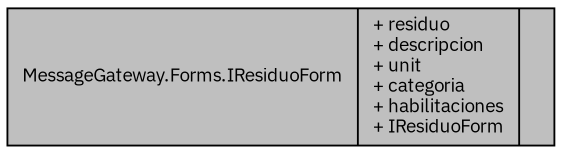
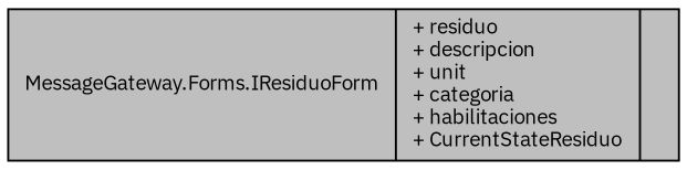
  digraph {
    rankdir=LR
    fontname="IBM Plex Sans"
-   n1 [color=black fillcolor=grey75 fontcolor=black fontname="IBM Plex Sans" fontsize=10 height=0.2 label="{MessageGateway.Forms.IResiduoForm\n|+ residuo\l+ descripcion\l+ unit\l+ categoria\l+ habilitaciones\l+ IResiduoForm\l|}" shape=record style=filled width=0.4]
+   n1 [color=black fillcolor=grey75 fontcolor=black fontname="IBM Plex Sans" fontsize=10 height=0.2 label="{MessageGateway.Forms.IResiduoForm\n|+ residuo\l+ descripcion\l+ unit\l+ categoria\l+ habilitaciones\l+ CurrentStateResiduo\l|}" shape=record style=filled width=0.4]
  }
